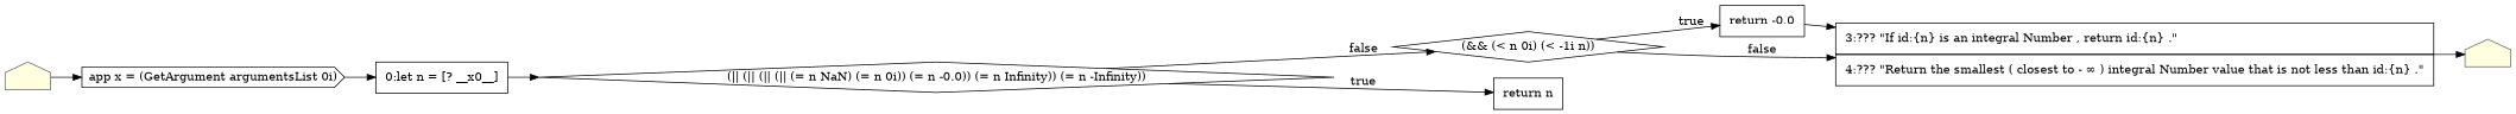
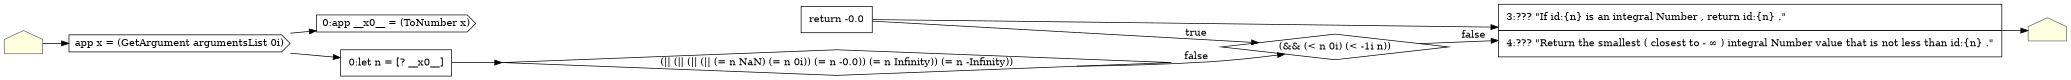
  digraph {
    rankdir=LR
    node [color=black fillcolor=white shape=none style=filled]
    edge [color=black]
    n1 [label=<<font color="black">app x = (GetArgument argumentsList 0i)</font>> shape=cds]
+   n2 [label=<<font color="black">0:app __x0__ = (ToNumber x)</font>> shape=cds]
    n3 [label=<<font color="black">     <table border="0" cellborder="1" cellspacing="0" cellpadding="10">       <tr><td align="left">0:let n = [? __x0__]</td></tr>     </table>   </font>> margin=0]
    n4 [label=<<font color="black">     <table border="0" cellborder="1" cellspacing="0" cellpadding="10">       <tr><td align="left">return -0.0</td></tr>     </table>   </font>> margin=0]
    n5 [label=<<font color="black">     <table border="0" cellborder="1" cellspacing="0" cellpadding="10">       <tr><td align="left">3:??? &quot;If id:{n} is an integral Number , return id:{n} .&quot;</td></tr>       <tr><td align="left">4:??? &quot;Return the smallest ( closest to - &infin; ) integral Number value that is not less than id:{n} .&quot;</td></tr>     </table>   </font>> margin=0]
    n6 [color=gray40 fillcolor=lightyellow label=" " shape=house]
    n7 [label=<<font color="black">(|| (|| (|| (|| (= n NaN) (= n 0i)) (= n -0.0)) (= n Infinity)) (= n -Infinity))</font>> shape=diamond]
    n8 [label=<<font color="black">(&amp;&amp; (&lt; n 0i) (&lt; -1i n))</font>> shape=diamond]
    n9 [color=gray40 fillcolor=lightyellow label=" " shape=house]
-   n10 [label=<<font color="black">     <table border="0" cellborder="1" cellspacing="0" cellpadding="10">       <tr><td align="left">return n</td></tr>     </table>   </font>> margin=0]
+   n1 -> n2
    n1 -> n3
    n3 -> n7
    n4 -> n5
    n5 -> n6
    n7 -> n8 [label=<<font color="black">false</font>>]
-   n7 -> n10 [label=<<font color="black">true</font>>]
-   n8 -> n4 [label=<<font color="black">true</font>>]
+   n4 -> n8 [label=<<font color="black">true</font>>]
    n8 -> n5 [label=<<font color="black">false</font>>]
    n9 -> n1
  }
